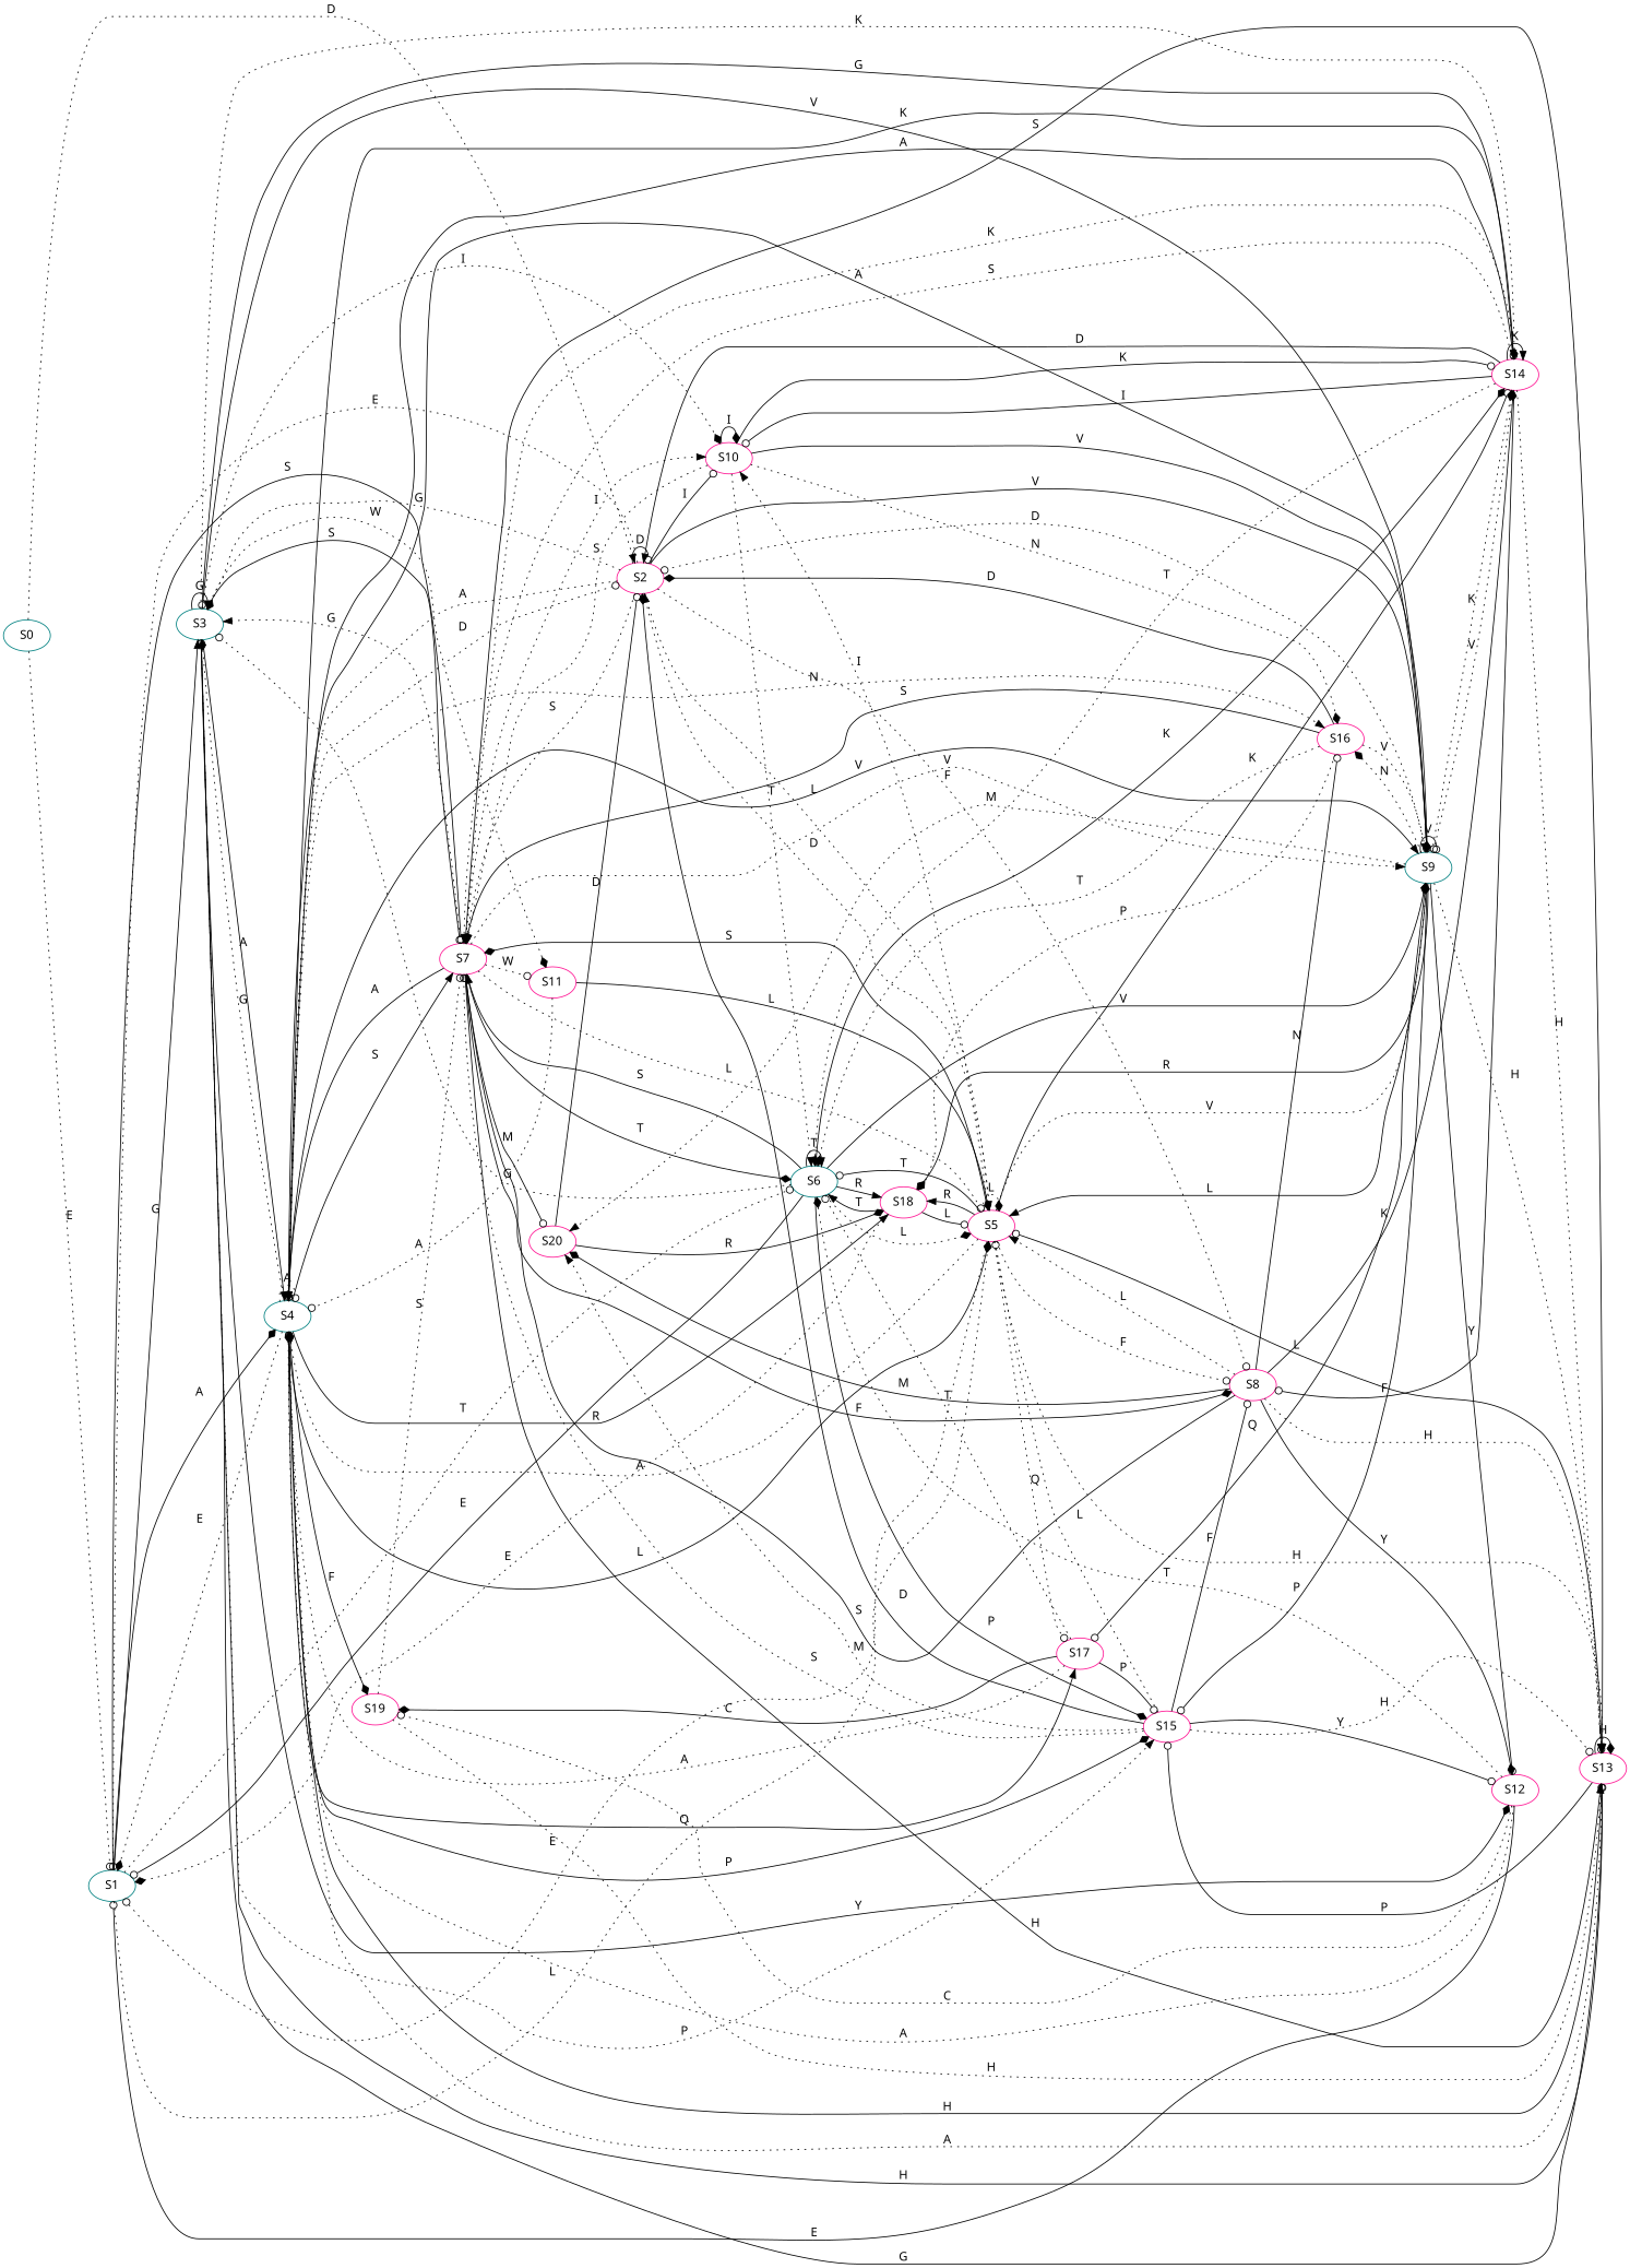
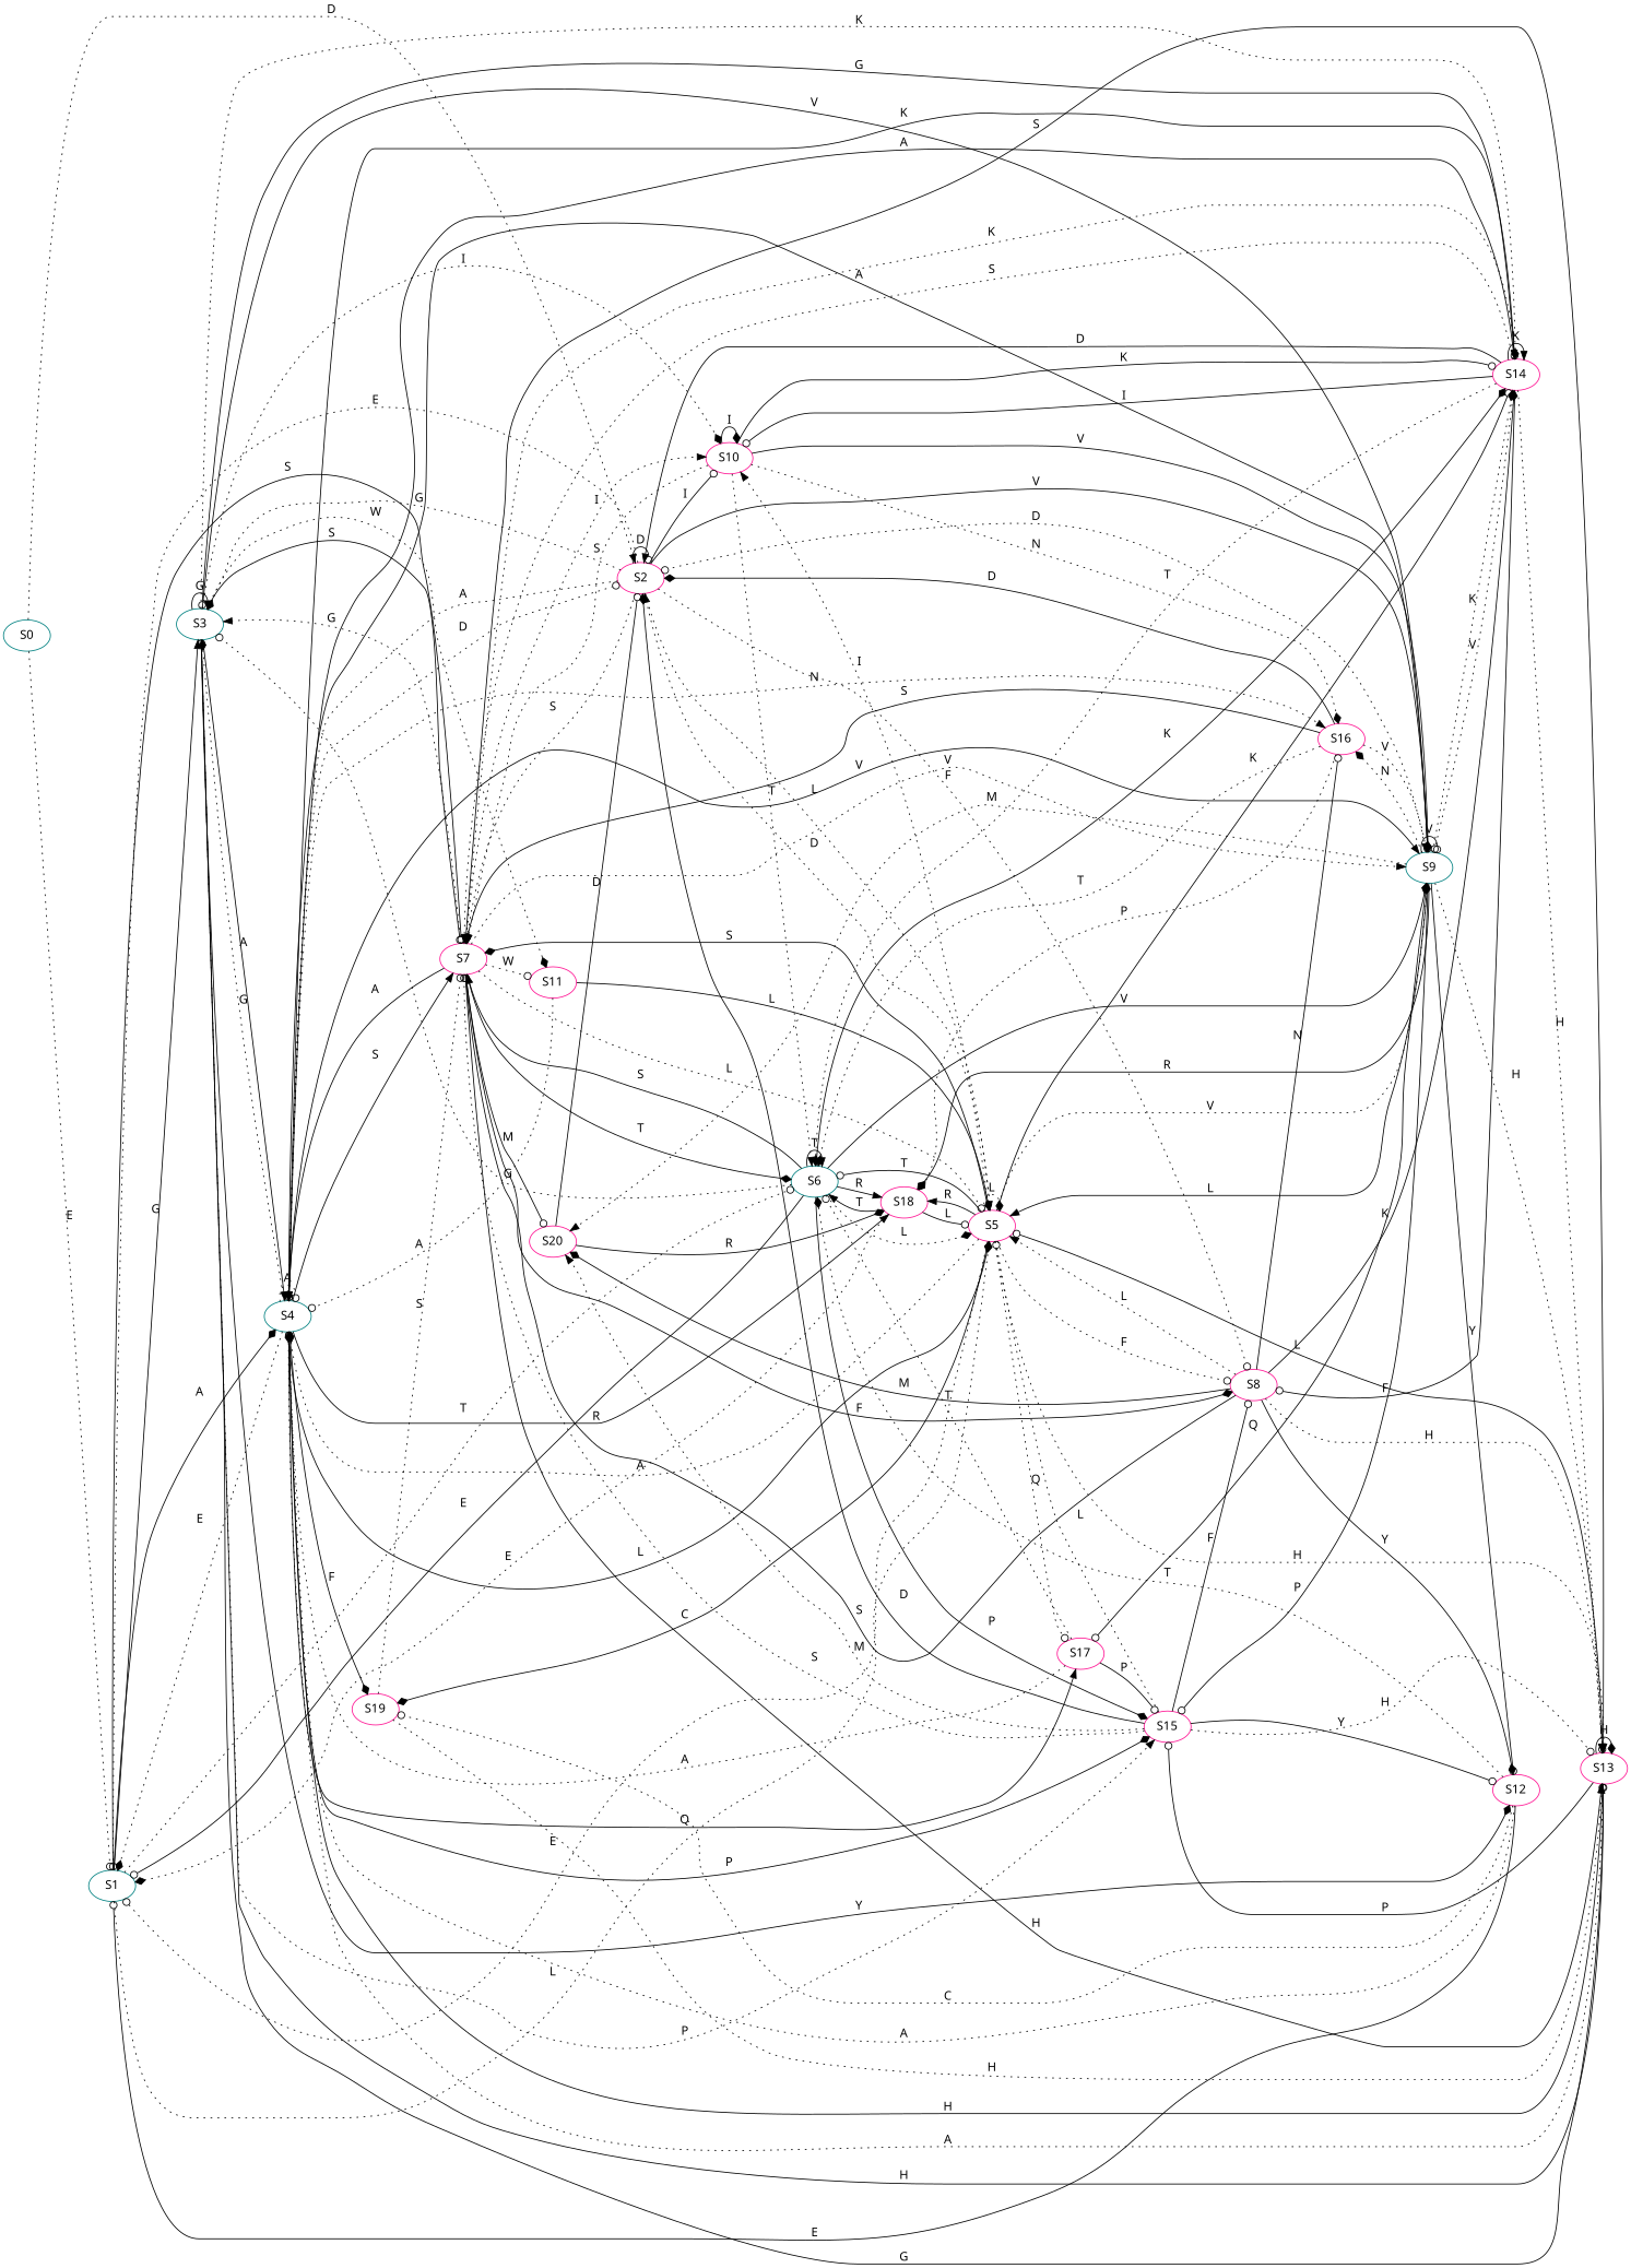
  strict digraph {
    fontname="Noto Sans"
    rankdir=LR
    node [color=deeppink fontname="Noto Sans"]
    edge [arrowhead=odot fontname="Noto Sans" style=solid]
    S0 [color=teal]
    S1 [color=teal]
    S2
    S3 [color=teal]
    S4 [color=teal]
    S5
    S6 [color=teal]
    S7
    S8
    S9 [color=teal]
    S10
    S11
    S12
    S13
    S14
    S15
    S16
    S17
    S18
    S19
    S20
    S0 -> S1 [label=E style=dotted]
    S0 -> S2 [arrowhead=normal label=D style=dotted]
    S1 -> S3 [arrowhead=normal label=G]
    S1 -> S4 [arrowhead=diamond label=A]
    S1 -> S5 [arrowhead=diamond label=L style=dotted]
    S1 -> S6 [label=T style=dotted]
    S1 -> S7 [label=S]
    S2 -> S1 [label=E style=dotted]
    S2 -> S2 [label=D]
    S2 -> S3 [arrowhead=diamond label=G style=dotted]
    S2 -> S4 [arrowhead=normal label=A style=dotted]
    S2 -> S5 [arrowhead=normal label=L style=dotted]
    S2 -> S7 [arrowhead=diamond label=S style=dotted]
    S2 -> S8 [label=F style=dotted]
    S2 -> S9 [arrowhead=diamond label=V]
    S2 -> S10 [label=I]
    S3 -> S3 [arrowhead=normal label=G]
    S3 -> S4 [arrowhead=normal label=A]
    S3 -> S7 [label=S]
    S3 -> S9 [label=V]
    S3 -> S10 [arrowhead=diamond label=I style=dotted]
    S3 -> S11 [arrowhead=diamond label=W style=dotted]
    S3 -> S12 [arrowhead=diamond label=Y]
    S3 -> S13 [label=H]
    S3 -> S14 [arrowhead=diamond label=K style=dotted]
    S3 -> S15 [arrowhead=normal label=P style=dotted]
    S4 -> S1 [arrowhead=diamond label=E style=dotted]
    S4 -> S2 [label=D style=dotted]
    S4 -> S3 [arrowhead=diamond label=G style=dotted]
    S4 -> S4 [label=A style=dotted]
    S4 -> S5 [arrowhead=diamond label=L]
    S4 -> S7 [arrowhead=normal label=S]
    S4 -> S9 [arrowhead=normal label=V]
    S4 -> S13 [label=H]
    S4 -> S14 [arrowhead=normal label=K]
    S4 -> S15 [arrowhead=diamond label=P]
    S4 -> S16 [arrowhead=normal label=N style=dotted]
    S4 -> S17 [arrowhead=normal label=Q]
    S4 -> S18 [arrowhead=normal label=R]
    S4 -> S19 [arrowhead=diamond label=F]
    S5 -> S1 [label=E style=dotted]
    S5 -> S2 [arrowhead=normal label=D style=dotted]
    S5 -> S4 [arrowhead=diamond label=A style=dotted]
    S5 -> S5 [arrowhead=diamond label=L style=dotted]
    S5 -> S6 [label=T]
    S5 -> S7 [arrowhead=diamond label=S]
    S5 -> S8 [label=F style=dotted]
    S5 -> S9 [arrowhead=diamond label=V style=dotted]
    S5 -> S10 [arrowhead=normal label=I style=dotted]
    S5 -> S13 [arrowhead=normal label=H style=dotted]
    S5 -> S14 [label=K]
    S5 -> S17 [label=Q style=dotted]
    S5 -> S18 [arrowhead=normal label=R]
-   S17 -> S19 [arrowhead=diamond label=C]
+   S5 -> S19 [arrowhead=diamond label=C]
    S6 -> S1 [label=E]
    S6 -> S3 [label=G style=dotted]
    S6 -> S5 [arrowhead=diamond label=L style=dotted]
    S6 -> S6 [arrowhead=normal label=T]
    S6 -> S7 [arrowhead=normal label=S]
    S6 -> S9 [arrowhead=diamond label=V]
    S6 -> S14 [arrowhead=diamond label=K]
    S6 -> S15 [arrowhead=diamond label=P]
    S6 -> S18 [arrowhead=normal label=R]
    S7 -> S3 [arrowhead=normal label=G style=dotted]
    S7 -> S4 [label=A]
    S7 -> S5 [label=L style=dotted]
    S7 -> S6 [arrowhead=diamond label=T]
    S7 -> S8 [arrowhead=diamond label=F]
    S7 -> S9 [arrowhead=normal label=V style=dotted]
    S7 -> S10 [arrowhead=normal label=I style=dotted]
    S7 -> S11 [label=W style=dotted]
    S7 -> S13 [arrowhead=normal label=H]
    S7 -> S14 [label=K style=dotted]
    S7 -> S20 [label=M]
    S8 -> S5 [arrowhead=normal label=L style=dotted]
    S8 -> S7 [label=S]
    S8 -> S12 [arrowhead=diamond label=Y]
    S8 -> S13 [arrowhead=normal label=H style=dotted]
    S8 -> S14 [arrowhead=diamond label=K]
    S8 -> S16 [label=N]
    S8 -> S20 [arrowhead=diamond label=M]
    S9 -> S2 [label=D style=dotted]
    S9 -> S4 [arrowhead=diamond label=A]
    S9 -> S5 [arrowhead=normal label=L]
    S9 -> S9 [label=V]
    S9 -> S12 [label=Y]
    S9 -> S13 [label=H style=dotted]
    S9 -> S14 [arrowhead=diamond label=K style=dotted]
    S9 -> S15 [label=P]
    S9 -> S16 [arrowhead=diamond label=N style=dotted]
    S9 -> S17 [label=Q]
    S9 -> S18 [arrowhead=diamond label=R]
    S9 -> S20 [arrowhead=normal label=M style=dotted]
    S10 -> S6 [arrowhead=normal label=T style=dotted]
    S10 -> S7 [arrowhead=normal label=S style=dotted]
    S10 -> S9 [arrowhead=diamond label=V]
    S10 -> S10 [arrowhead=diamond label=I]
    S10 -> S14 [label=K]
    S10 -> S16 [arrowhead=diamond label=N style=dotted]
    S11 -> S4 [label=A style=dotted]
    S11 -> S5 [arrowhead=diamond label=L]
    S12 -> S1 [label=E]
    S12 -> S4 [label=A style=dotted]
    S12 -> S6 [arrowhead=diamond label=T style=dotted]
    S12 -> S19 [label=C style=dotted]
    S13 -> S3 [label=G]
    S13 -> S4 [arrowhead=diamond label=A style=dotted]
    S13 -> S5 [label=L]
    S13 -> S7 [arrowhead=normal label=S]
    S13 -> S13 [arrowhead=diamond label=H]
    S13 -> S15 [label=P]
    S14 -> S2 [arrowhead=normal label=D]
    S14 -> S3 [label=G]
    S14 -> S4 [arrowhead=normal label=A]
    S14 -> S6 [arrowhead=diamond label=T style=dotted]
    S14 -> S7 [arrowhead=normal label=S style=dotted]
    S14 -> S8 [label=F]
    S14 -> S9 [label=V style=dotted]
    S14 -> S10 [label=I]
    S14 -> S13 [arrowhead=normal label=H style=dotted]
    S14 -> S14 [arrowhead=normal label=K]
    S15 -> S2 [arrowhead=diamond label=D]
    S15 -> S5 [label=L style=dotted]
    S15 -> S7 [label=S style=dotted]
    S15 -> S8 [label=F]
    S15 -> S12 [label=Y]
    S15 -> S13 [label=H style=dotted]
    S15 -> S20 [arrowhead=normal label=M style=dotted]
    S16 -> S2 [arrowhead=diamond label=D]
    S16 -> S6 [arrowhead=diamond label=T style=dotted]
    S16 -> S7 [arrowhead=normal label=S]
    S16 -> S9 [arrowhead=normal label=V style=dotted]
    S16 -> S18 [arrowhead=diamond label=P style=dotted]
    S17 -> S4 [label=A style=dotted]
    S17 -> S6 [label=T style=dotted]
    S17 -> S15 [label=P]
    S18 -> S1 [arrowhead=diamond label=E style=dotted]
    S18 -> S5 [label=L]
    S18 -> S6 [arrowhead=normal label=T]
    S19 -> S7 [label=S style=dotted]
    S19 -> S13 [arrowhead=normal label=H style=dotted]
    S20 -> S2 [label=D]
    S20 -> S18 [arrowhead=diamond label=R]
  }
